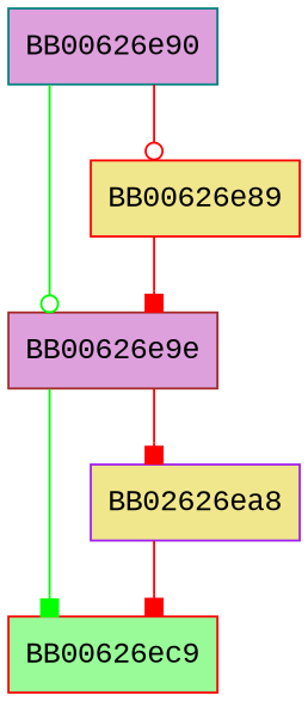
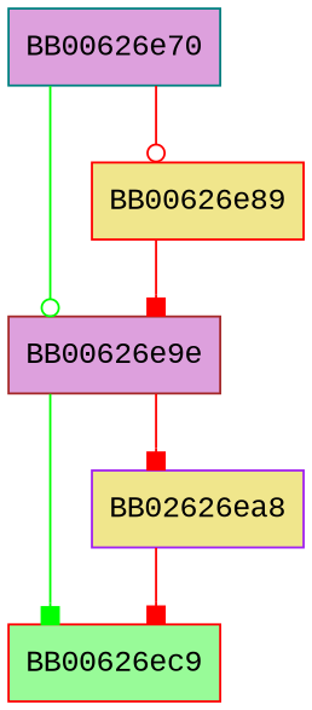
  digraph {
    fontname="Liberation Mono"
    splines=ortho
    node [color=red fillcolor=plum fontname="Liberation Mono" shape=box style=filled]
    edge [arrowhead=box color=red fontname="Liberation Mono"]
-   BB00626e70 [color=teal label=BB00626e90]
+   BB00626e70 [color=teal]
    BB00626e9e [color=brown]
    n3 [fillcolor=khaki label=BB00626e89]
    BB00626ec9 [fillcolor=palegreen]
    n5 [color=purple fillcolor=khaki label=BB02626ea8]
    BB00626e70 -> BB00626e9e [arrowhead=odot color=green]
    BB00626e70 -> n3 [arrowhead=odot]
    BB00626e9e -> BB00626ec9 [color=green]
    BB00626e9e -> n5
    n3 -> BB00626e9e
    n5 -> BB00626ec9
  }
